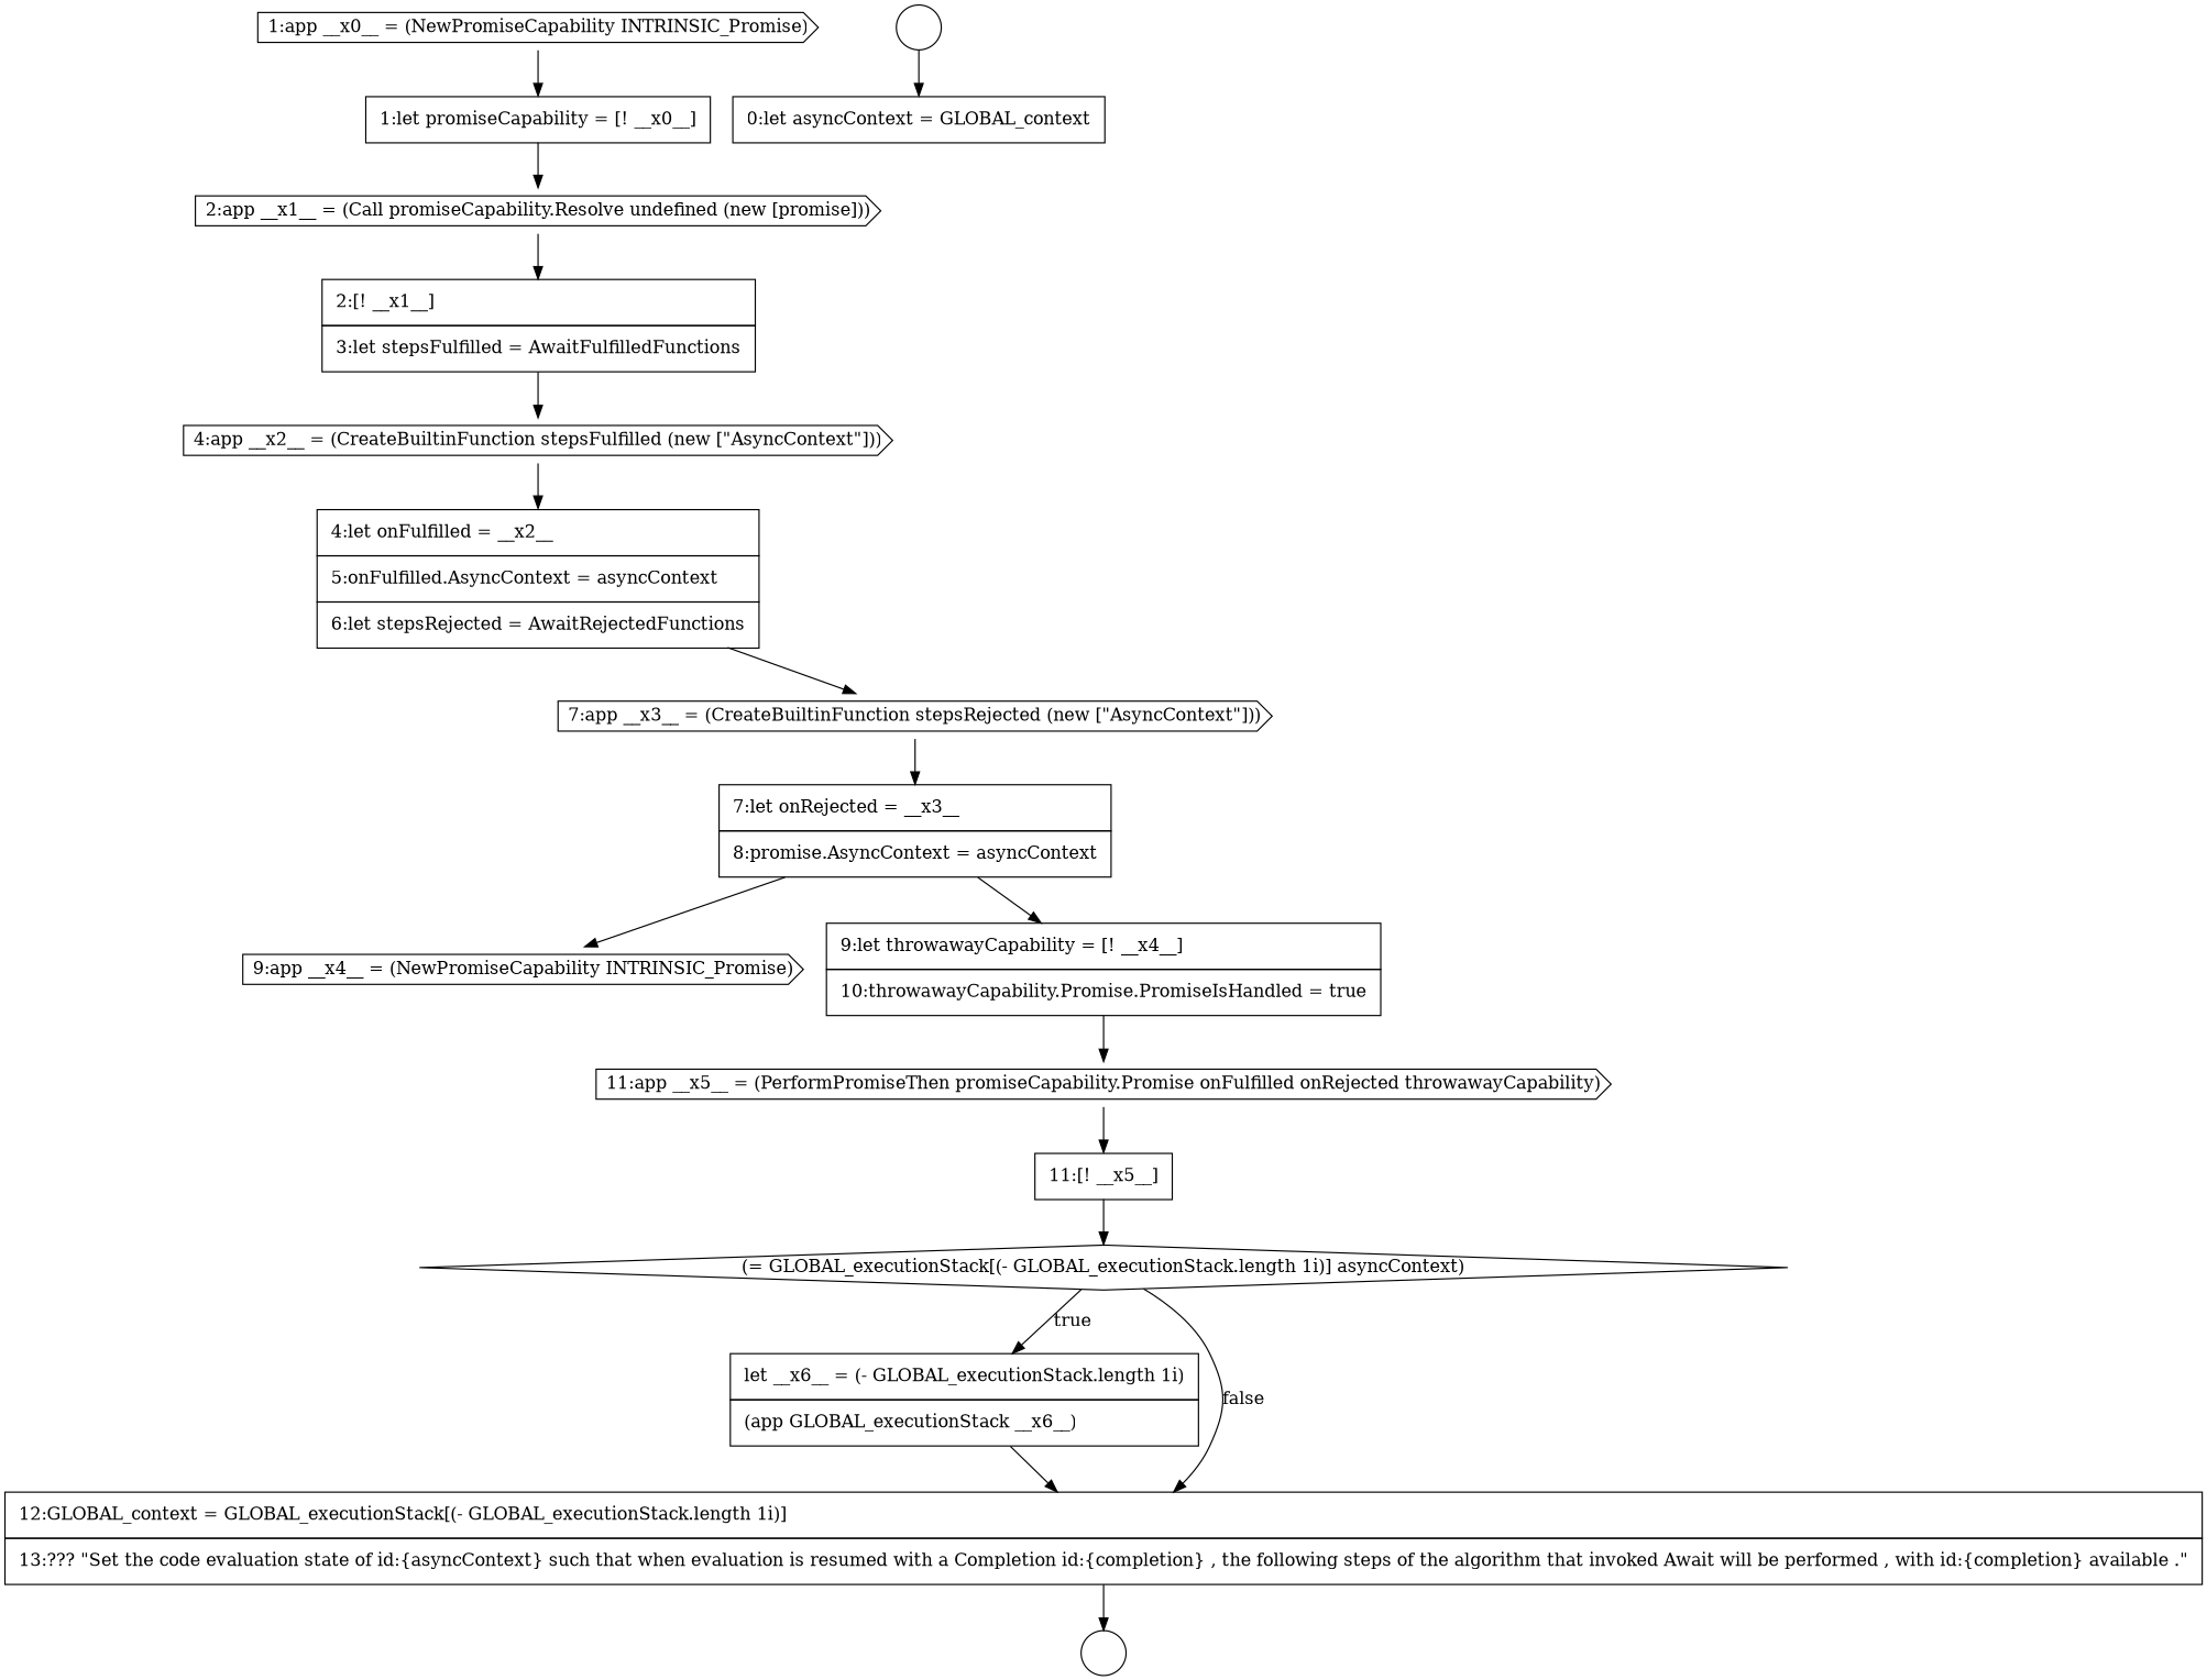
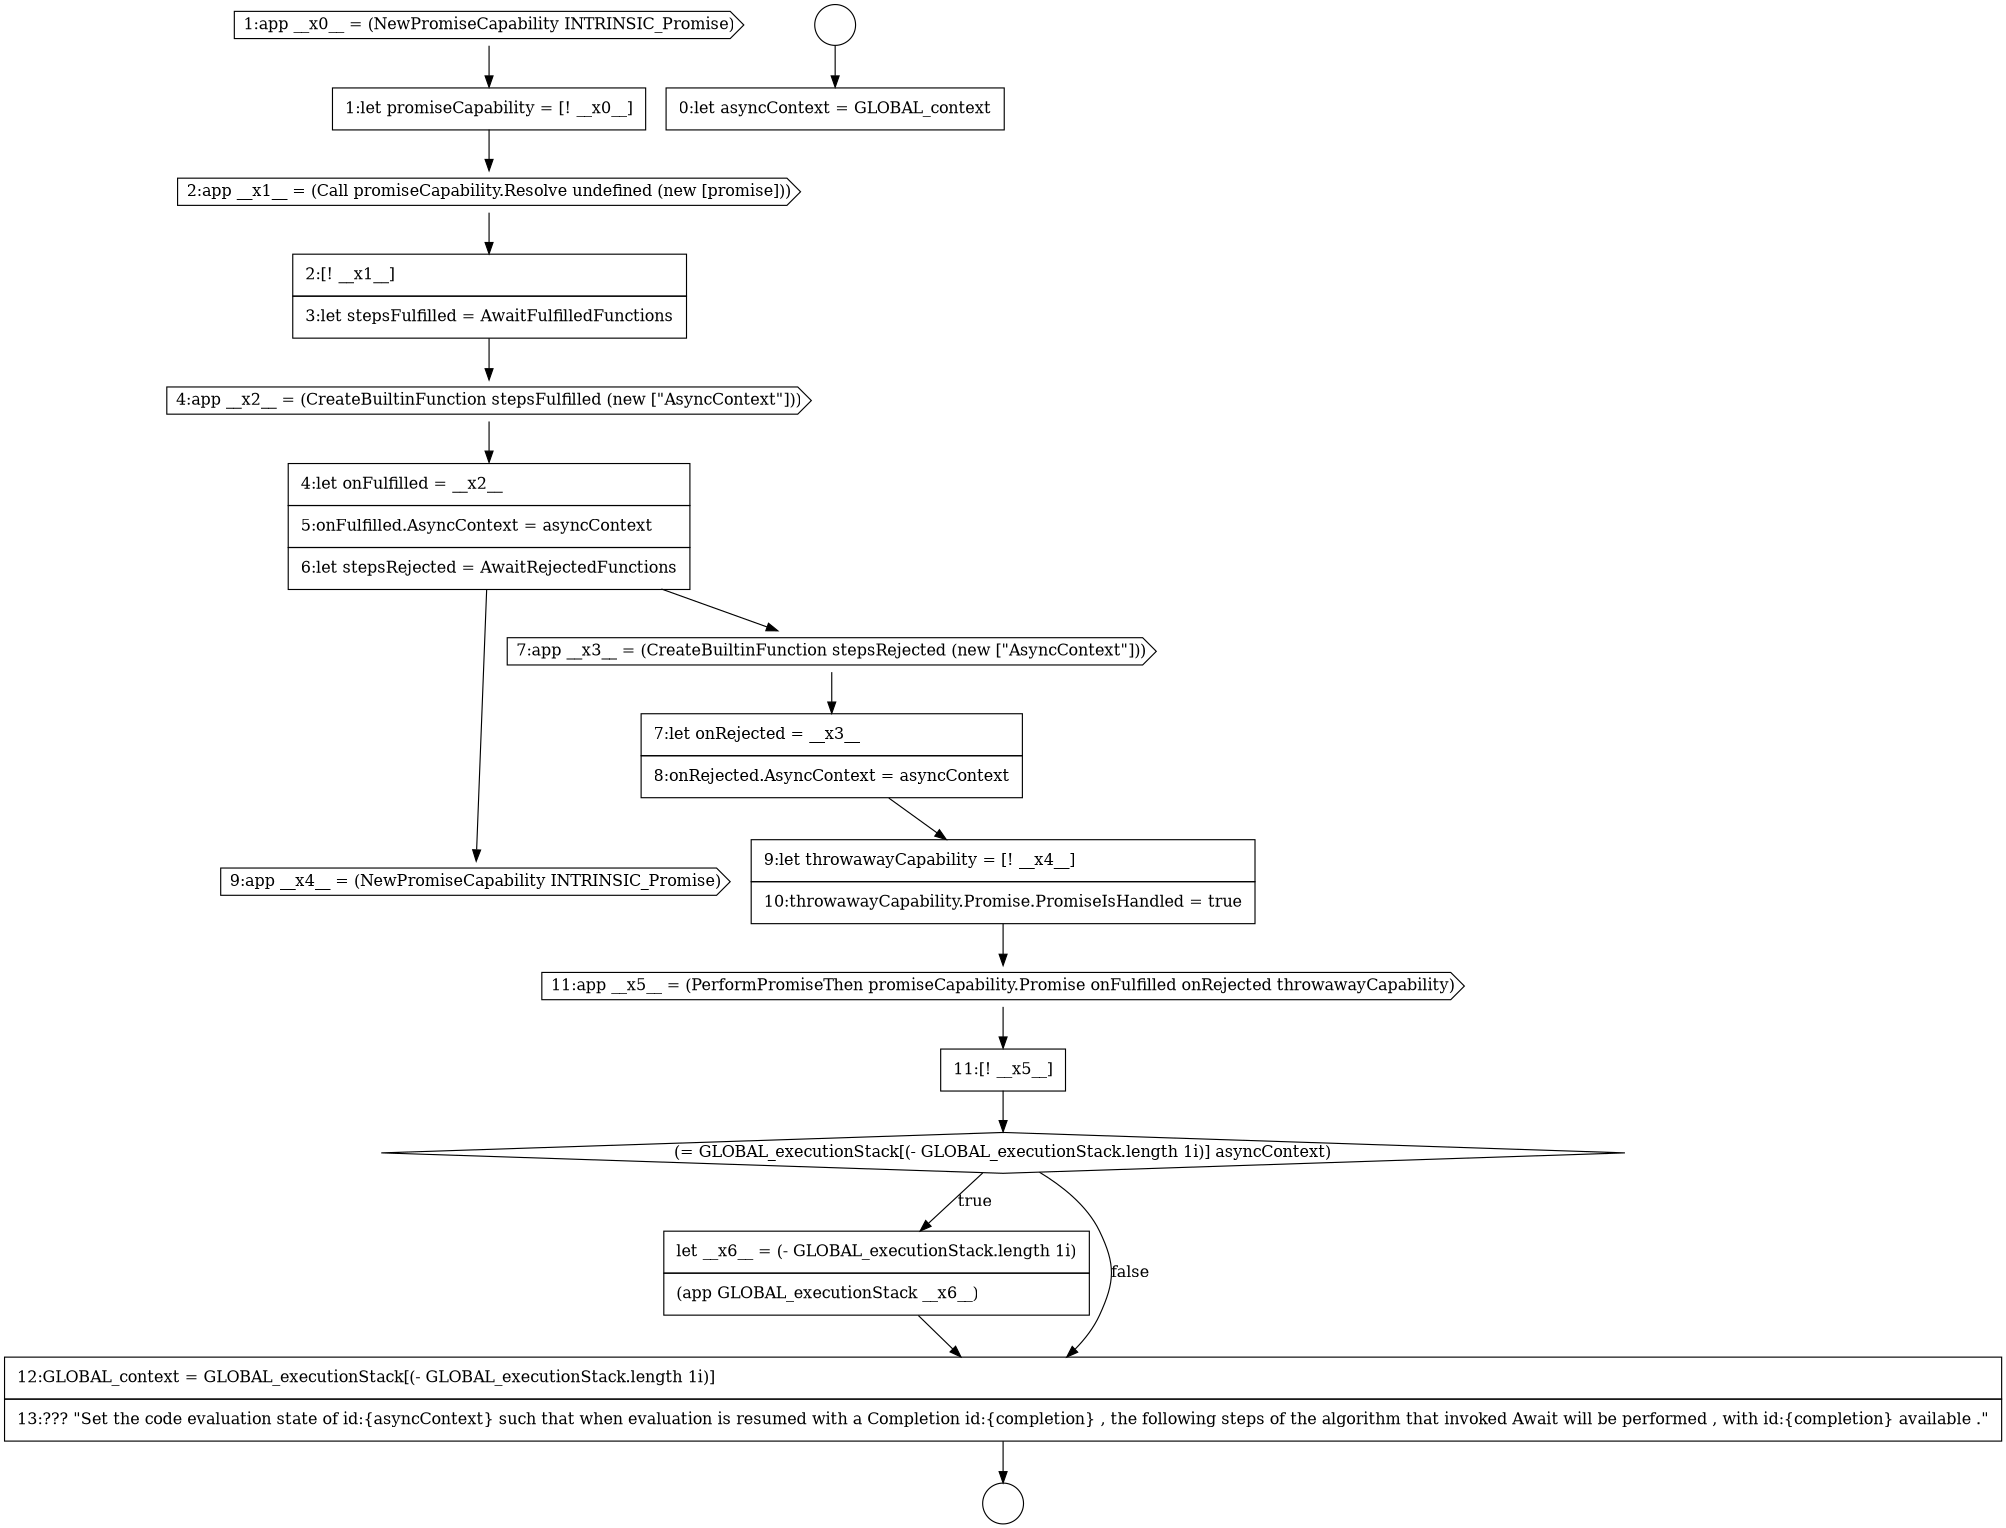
  digraph {
    node [color=black fillcolor=white shape=none style=filled]
    edge [color=black]
    n1 [label=" " shape=circle]
    n2 [label=<<font color="black">     <table border="0" cellborder="1" cellspacing="0" cellpadding="10">       <tr><td align="left">2:[! __x1__]</td></tr>       <tr><td align="left">3:let stepsFulfilled = AwaitFulfilledFunctions</td></tr>     </table>   </font>> margin=0]
    n3 [label=<<font color="black">4:app __x2__ = (CreateBuiltinFunction stepsFulfilled (new [&quot;AsyncContext&quot;]))</font>> shape=cds]
    n4 [label=<<font color="black">     <table border="0" cellborder="1" cellspacing="0" cellpadding="10">       <tr><td align="left">4:let onFulfilled = __x2__</td></tr>       <tr><td align="left">5:onFulfilled.AsyncContext = asyncContext</td></tr>       <tr><td align="left">6:let stepsRejected = AwaitRejectedFunctions</td></tr>     </table>   </font>> margin=0]
-   n5 [label=<<font color="black">     <table border="0" cellborder="1" cellspacing="0" cellpadding="10">       <tr><td align="left">7:let onRejected = __x3__</td></tr>       <tr><td align="left">8:promise.AsyncContext = asyncContext</td></tr>     </table>   </font>> margin=0]
+   n5 [label=<<font color="black">     <table border="0" cellborder="1" cellspacing="0" cellpadding="10">       <tr><td align="left">7:let onRejected = __x3__</td></tr>       <tr><td align="left">8:onRejected.AsyncContext = asyncContext</td></tr>     </table>   </font>> margin=0]
    n6 [label=<<font color="black">9:app __x4__ = (NewPromiseCapability INTRINSIC_Promise)</font>> shape=cds]
    n7 [label=<<font color="black">     <table border="0" cellborder="1" cellspacing="0" cellpadding="10">       <tr><td align="left">9:let throwawayCapability = [! __x4__]</td></tr>       <tr><td align="left">10:throwawayCapability.Promise.PromiseIsHandled = true</td></tr>     </table>   </font>> margin=0]
    n8 [label=<<font color="black">     <table border="0" cellborder="1" cellspacing="0" cellpadding="10">       <tr><td align="left">let __x6__ = (- GLOBAL_executionStack.length 1i)</td></tr>       <tr><td align="left">(app GLOBAL_executionStack __x6__)</td></tr>     </table>   </font>> margin=0]
    n9 [label=<<font color="black">     <table border="0" cellborder="1" cellspacing="0" cellpadding="10">       <tr><td align="left">12:GLOBAL_context = GLOBAL_executionStack[(- GLOBAL_executionStack.length 1i)]</td></tr>       <tr><td align="left">13:??? &quot;Set the code evaluation state of id:{asyncContext} such that when evaluation is resumed with a Completion id:{completion} , the following steps of the algorithm that invoked Await will be performed , with id:{completion} available .&quot;</td></tr>     </table>   </font>> margin=0]
    n10 [label=<<font color="black">     <table border="0" cellborder="1" cellspacing="0" cellpadding="10">       <tr><td align="left">0:let asyncContext = GLOBAL_context</td></tr>     </table>   </font>> margin=0]
    n11 [label=<<font color="black">1:app __x0__ = (NewPromiseCapability INTRINSIC_Promise)</font>> shape=cds]
    n12 [label=<<font color="black">     <table border="0" cellborder="1" cellspacing="0" cellpadding="10">       <tr><td align="left">1:let promiseCapability = [! __x0__]</td></tr>     </table>   </font>> margin=0]
    n13 [label=<<font color="black">2:app __x1__ = (Call promiseCapability.Resolve undefined (new [promise]))</font>> shape=cds]
    n14 [label=<<font color="black">7:app __x3__ = (CreateBuiltinFunction stepsRejected (new [&quot;AsyncContext&quot;]))</font>> shape=cds]
    n15 [label=<<font color="black">11:app __x5__ = (PerformPromiseThen promiseCapability.Promise onFulfilled onRejected throwawayCapability)</font>> shape=cds]
    n16 [label=<<font color="black">     <table border="0" cellborder="1" cellspacing="0" cellpadding="10">       <tr><td align="left">11:[! __x5__]</td></tr>     </table>   </font>> margin=0]
    n17 [label=<<font color="black">(= GLOBAL_executionStack[(- GLOBAL_executionStack.length 1i)] asyncContext)</font>> shape=diamond]
    n18 [label=" " shape=circle]
    n2 -> n3
    n3 -> n4
    n4 -> n14
-   n5 -> n6
+   n4 -> n6
    n5 -> n7
    n7 -> n15
    n8 -> n9
    n9 -> n1
    n11 -> n12
    n12 -> n13
    n13 -> n2
    n14 -> n5
    n15 -> n16
    n16 -> n17
    n17 -> n8 [label=<<font color="black">true</font>>]
    n17 -> n9 [label=<<font color="black">false</font>>]
    n18 -> n10
  }
